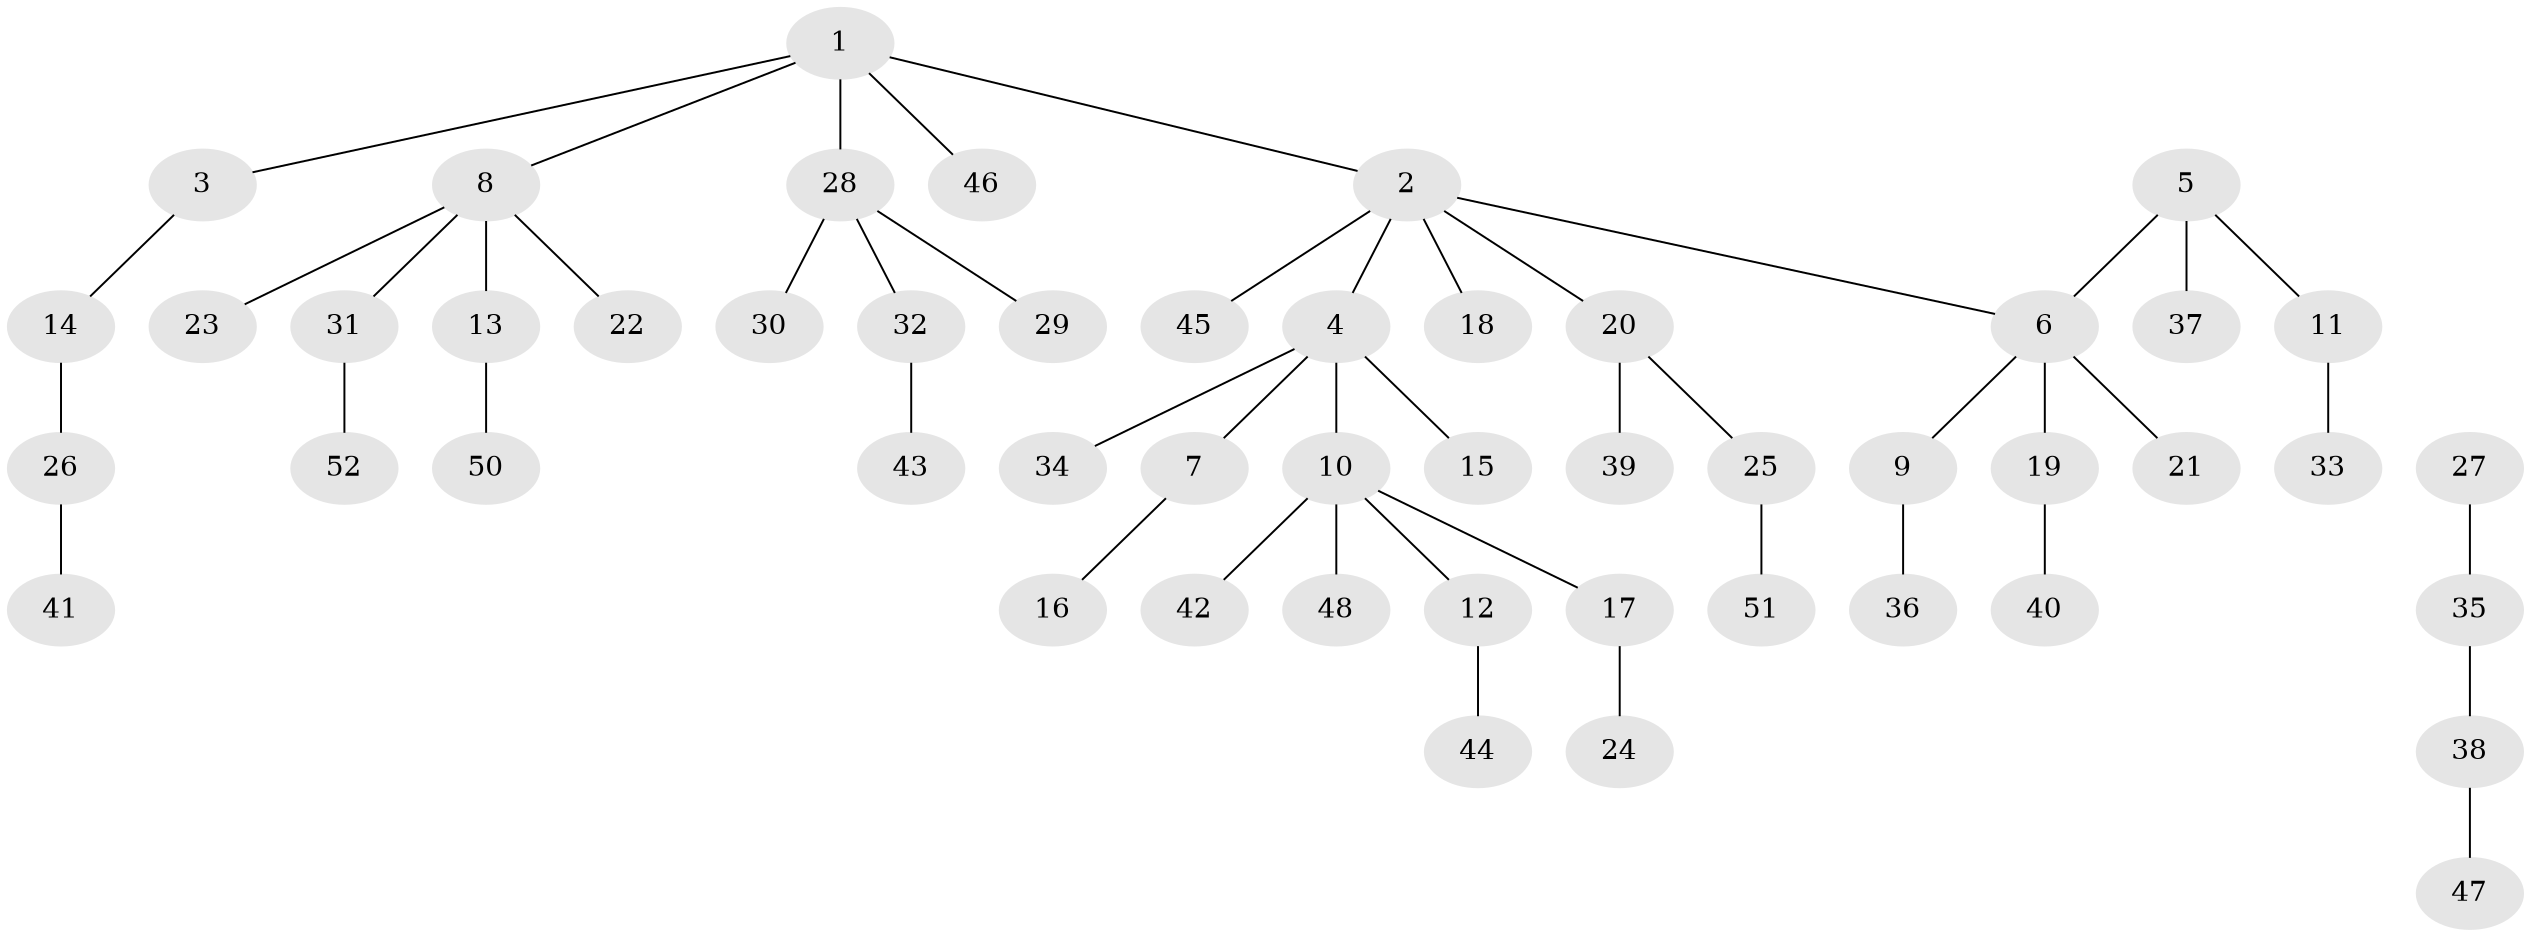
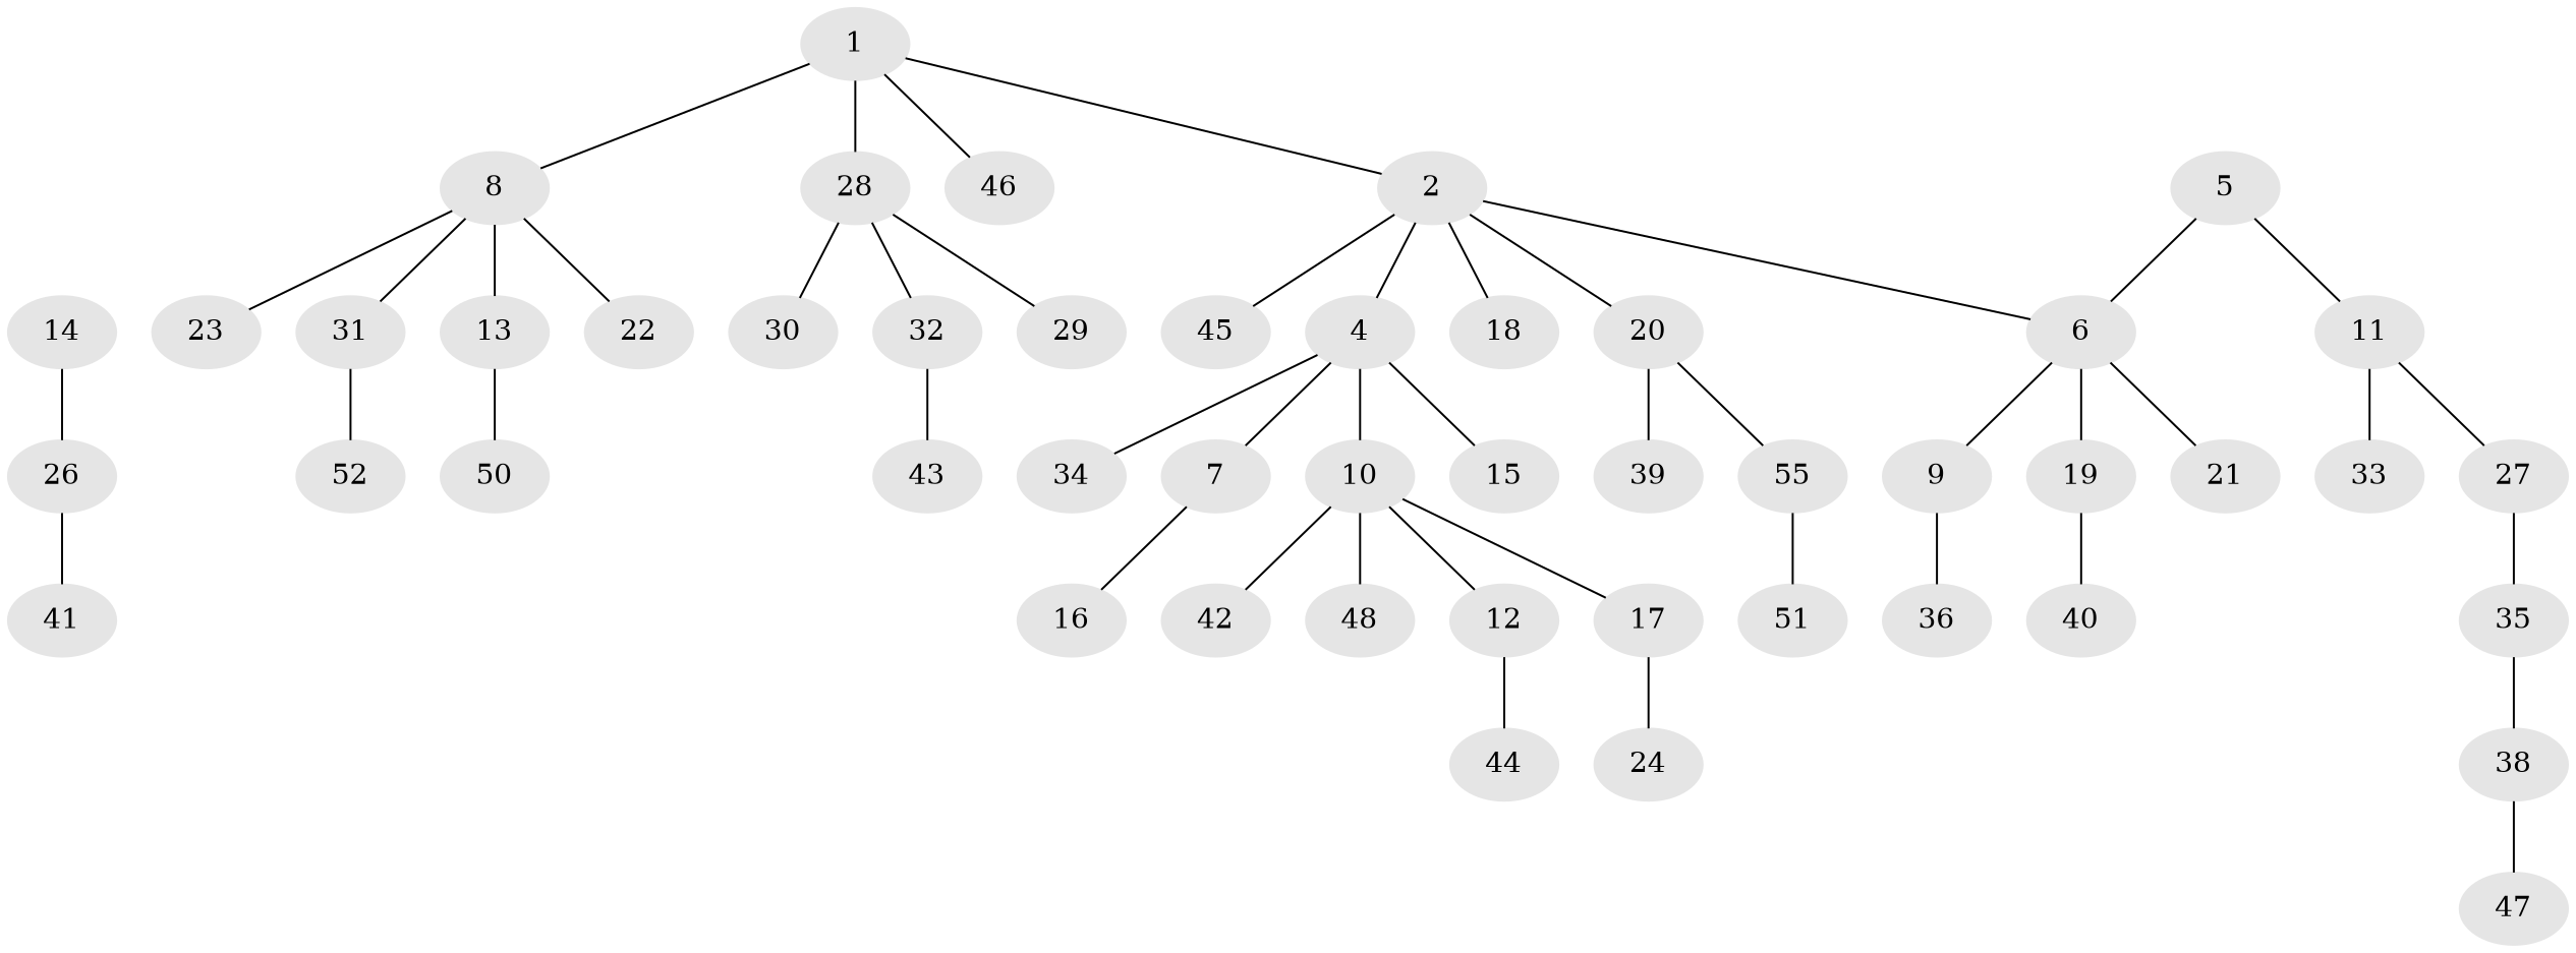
  graph {
    node [color=gray90 style=filled]
    1
    2
-   3
    8
    28
    46
    4
    18
    20
    45
    6
    14
    13
    22
    23
    31
    29
    30
    32
    7
    10
    15
    34
    5
    11
-   37
-   25
+   25 [label=55]
    39
    26
    16
    12
    17
    42
    48
    9
    19
    21
    27
    33
    36
    40
    50
    52
    44
    24
    35
    41
    51
    38
    43
    47
    1 -- 2
-   1 -- 3
    1 -- 8
    1 -- 28
    1 -- 46
    2 -- 4
    2 -- 18
    2 -- 20
    2 -- 45
    2 -- 6
-   3 -- 14
    8 -- 13
    8 -- 22
    8 -- 23
    8 -- 31
    28 -- 29
    28 -- 30
    28 -- 32
    4 -- 7
    4 -- 10
    4 -- 15
    4 -- 34
    20 -- 25
    20 -- 39
    6 -- 9
    6 -- 19
    6 -- 21
    14 -- 26
    13 -- 50
    31 -- 52
    32 -- 43
    7 -- 16
    10 -- 12
    10 -- 17
    10 -- 42
    10 -- 48
    5 -- 6
    5 -- 11
-   5 -- 37
+   11 -- 27
    11 -- 33
    25 -- 51
    26 -- 41
    12 -- 44
    17 -- 24
    9 -- 36
    19 -- 40
    27 -- 35
    35 -- 38
    38 -- 47
  }
